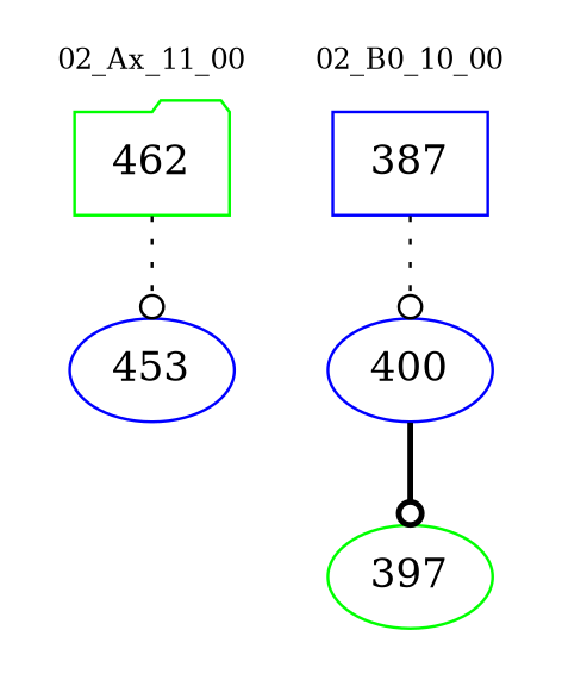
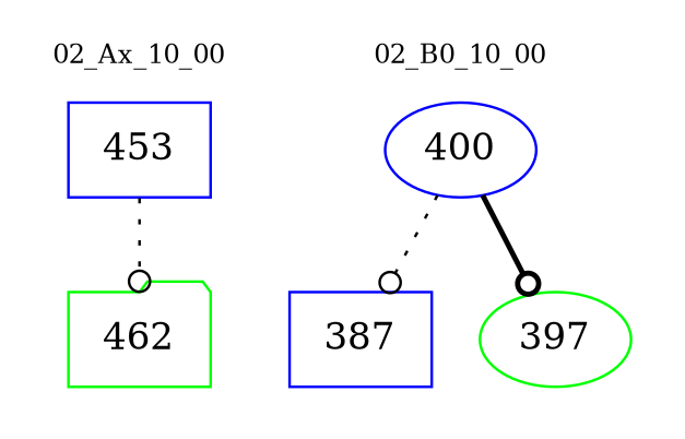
  digraph {
    node [color=blue shape=box]
    edge [arrowhead=odot color=black style=dotted]
-   n1 [label=453 shape=ellipse]
+   n1 [label=453]
    n2 [color=green label=462 shape=folder]
    n3 [label=400 shape=ellipse]
    n4 [label=387]
    n5 [color=green label=397 shape=ellipse]
    subgraph cluster_1 {
      color=white
      fontsize=10
-     label="02_Ax_11_00"
+     label="02_Ax_10_00"
      n1
      n2
    }
    subgraph cluster_2 {
      color=white
      fontsize=10
      label="02_B0_10_00"
      n3
      n4
      n5
    }
-   n2 -> n1
-   n4 -> n3
+   n1 -> n2
+   n3 -> n4
    n3 -> n5 [style=bold]
  }
